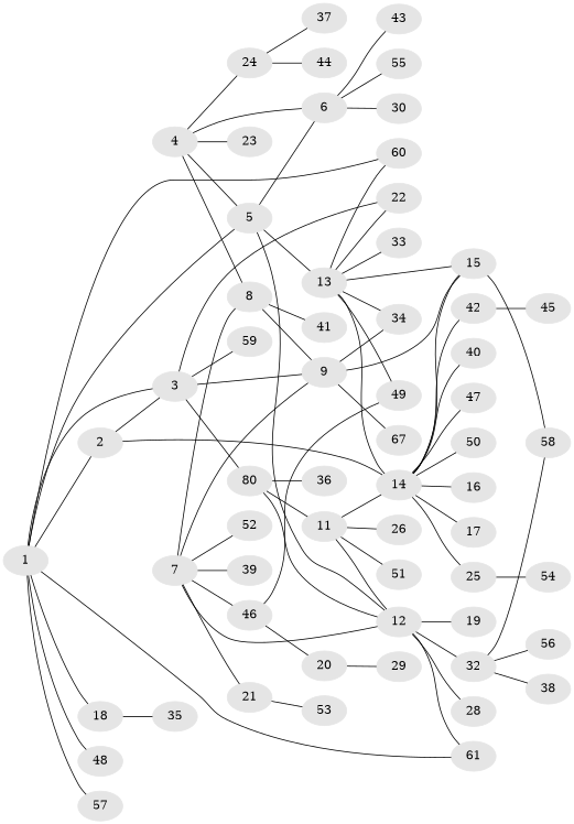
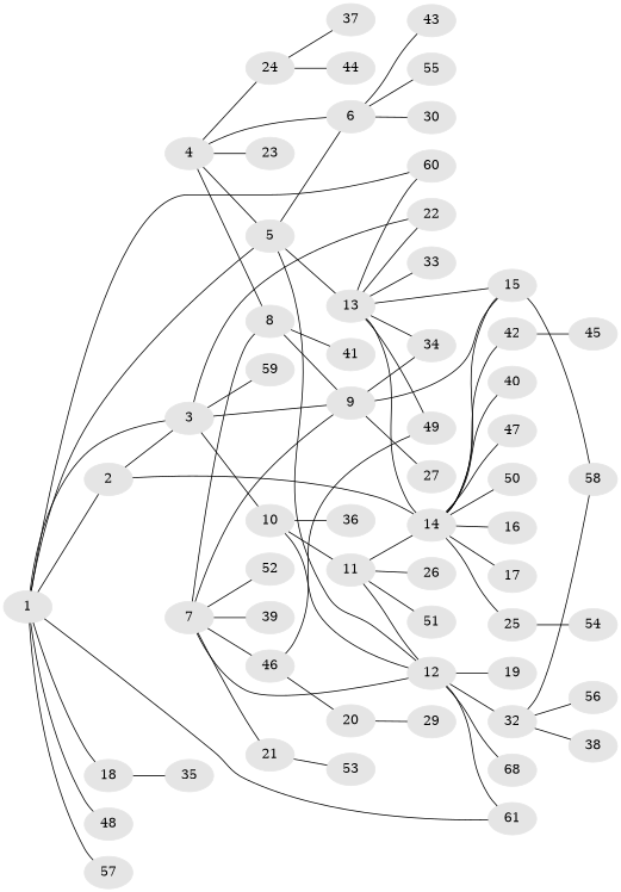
  graph {
    rankdir=LR
    node [color=gray90 style=filled]
    1
    2
    3
    5
    18
    n6 [label=61]
    48
    57
    60
    14
    9
-   10 [label=80]
+   10
    22
    59
    6
    12
    13
    35
    15
    16
    17
    25
    40
    42
    47
    50
-   27 [label=67]
+   27
    34
    11
    36
    4
    8
    23
    24
    30
    43
    55
    41
    37
    44
    19
-   28
+   28 [label=68]
    32
    33
    49
    20
    29
    7
    21
    39
    46
    52
    53
    58
    26
    51
    38
    56
    54
    45
    1 -- 2
    1 -- 3
    1 -- 5
    1 -- 18
    1 -- n6
    1 -- 48
    1 -- 57
    1 -- 60
    2 -- 3
    2 -- 14
    3 -- 9
    3 -- 10
    3 -- 22
    3 -- 59
    5 -- 6
    5 -- 12
    5 -- 13
    18 -- 35
    14 -- 15
    14 -- 16
    14 -- 17
    14 -- 25
    14 -- 40
    14 -- 42
    14 -- 47
    14 -- 50
    9 -- 15
    9 -- 27
    9 -- 34
    10 -- 12
    10 -- 11
    10 -- 36
    6 -- 30
    6 -- 43
    6 -- 55
    12 -- n6
    12 -- 19
    12 -- 28
    12 -- 32
    13 -- 60
    13 -- 14
    13 -- 22
    13 -- 15
    13 -- 34
    13 -- 33
    13 -- 49
    15 -- 58
    25 -- 54
    42 -- 45
    11 -- 14
    11 -- 12
    11 -- 26
    11 -- 51
    4 -- 5
    4 -- 6
    4 -- 8
    4 -- 23
    4 -- 24
    8 -- 9
    8 -- 41
    24 -- 37
    24 -- 44
    32 -- 58
    32 -- 38
    32 -- 56
    20 -- 29
    7 -- 9
    7 -- 12
    7 -- 8
    7 -- 21
    7 -- 39
    7 -- 46
    7 -- 52
    21 -- 53
    46 -- 49
    46 -- 20
  }
